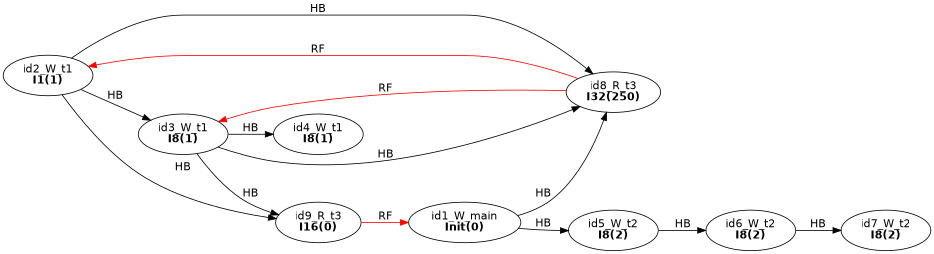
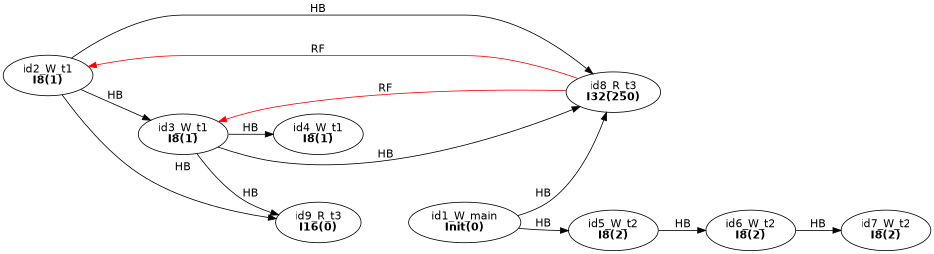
  digraph {
    fontname="DejaVu Sans"
    rankdir=LR
    splines=true
    node [fontname="DejaVu Sans"]
    edge [color=black fontname="DejaVu Sans"]
-   n1 [label=<id2_W_t1<br/><B>I1(1)</B>>]
+   n1 [label=<id2_W_t1<br/><B>I8(1)</B>>]
    n2 [label=<id3_W_t1<br/><B>I8(1)</B>>]
    n3 [label=<id8_R_t3<br/><B>I32(250)</B>>]
    n4 [label=<id9_R_t3<br/><B>I16(0)</B>>]
    n5 [label=<id4_W_t1<br/><B>I8(1)</B>>]
    n6 [label=<id1_W_main<br/><B>Init(0)</B>>]
    n7 [label=<id5_W_t2<br/><B>I8(2)</B>>]
    n8 [label=<id6_W_t2<br/><B>I8(2)</B>>]
    n9 [label=<id7_W_t2<br/><B>I8(2)</B>>]
    n1 -> n2 [label=HB]
    n1 -> n3 [label=HB]
    n1 -> n4 [label=HB]
    n2 -> n3 [label=HB]
    n2 -> n4 [label=HB]
    n2 -> n5 [label=HB]
    n3 -> n1 [color=red label=RF]
    n3 -> n2 [color=red label=RF]
-   n4 -> n6 [color=red label=RF]
    n6 -> n3 [label=HB]
    n6 -> n7 [label=HB]
    n7 -> n8 [label=HB]
    n8 -> n9 [label=HB]
  }
